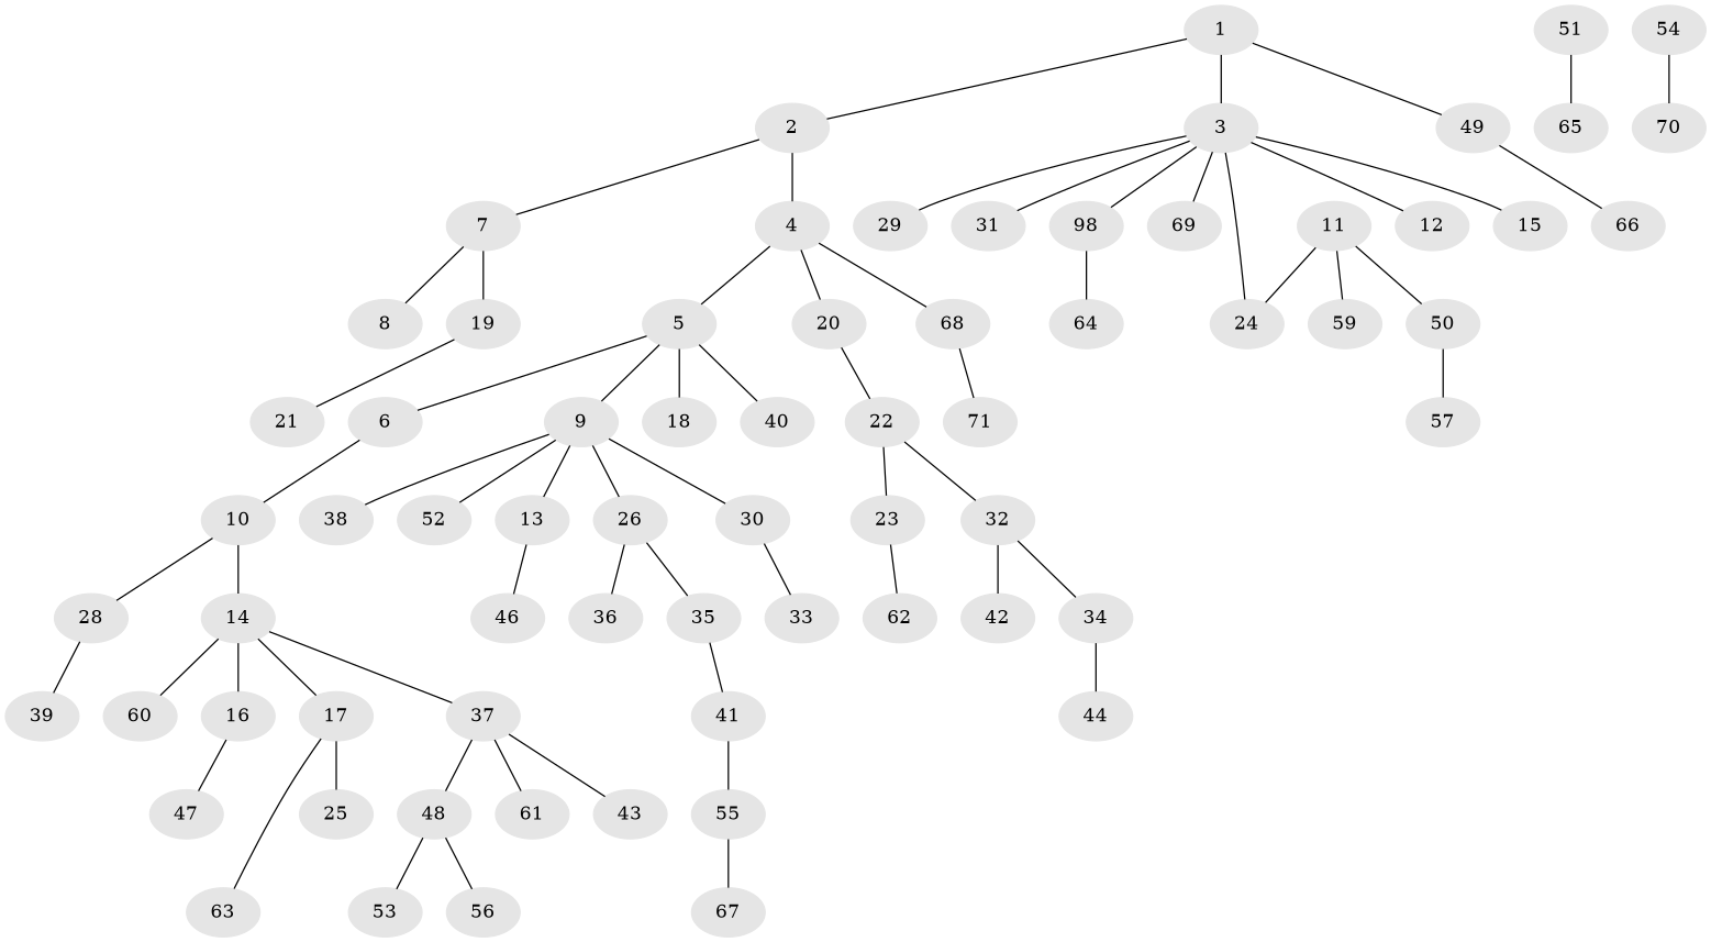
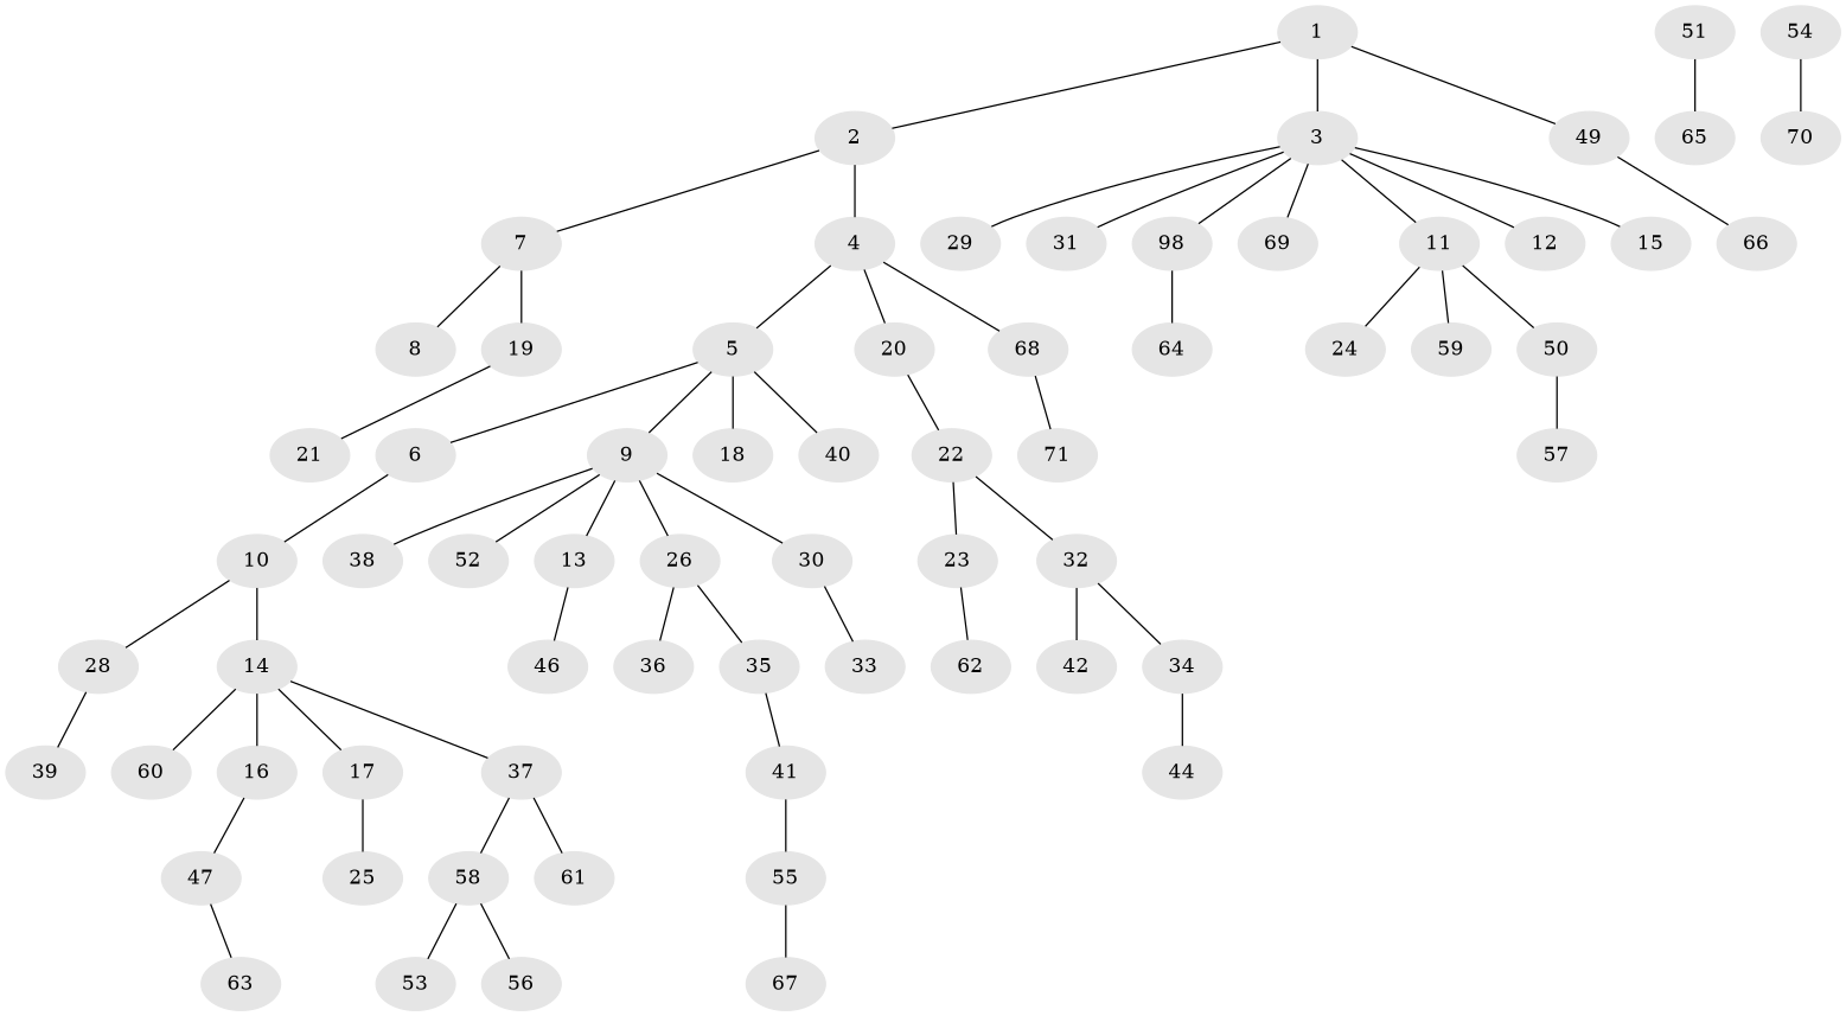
  graph {
    node [color=gray90 style=filled]
    edge [weight=1.0]
    1
    2
    3
    49
    4
    7
    11
    12
    15
    29
    31
    n12 [label=98]
    69
    66
    5
    20
    68
    8
    19
    24
    50
    59
    64
    6
    9
    18
    40
    22
    71
    10
    13
    26
    30
    38
    52
    14
    28
    21
    46
    35
    36
    33
    16
    17
    37
    60
    39
    57
    47
    25
-   43
-   48
+   48 [label=58]
    61
    63
    23
    32
    62
    34
    42
    41
    44
    55
    53
    56
    51
    65
    67
    54
    70
    1 -- 2
    1 -- 3
    1 -- 49
    2 -- 4
    2 -- 7
-   3 -- 24
+   3 -- 11
    3 -- 12
    3 -- 15
    3 -- 29
    3 -- 31
    3 -- n12
    3 -- 69
    49 -- 66
    4 -- 5
    4 -- 20
    4 -- 68
    7 -- 8
    7 -- 19
    11 -- 24
    11 -- 50
    11 -- 59
    n12 -- 64
    5 -- 6
    5 -- 9
    5 -- 18
    5 -- 40
    20 -- 22
    68 -- 71
    19 -- 21
    50 -- 57
    6 -- 10 [weight=2.0]
    9 -- 13
    9 -- 26 [weight=2.0]
    9 -- 30
    9 -- 38
    9 -- 52
    22 -- 23
    22 -- 32
    10 -- 14
    10 -- 28
    13 -- 46 [weight=2.0]
    26 -- 35
    26 -- 36
    30 -- 33
    14 -- 16
    14 -- 17
    14 -- 37
    14 -- 60
    28 -- 39
    35 -- 41
    16 -- 47
    17 -- 25 [weight=3.0]
-   37 -- 43
    37 -- 48
    37 -- 61
-   17 -- 63
+   47 -- 63
    48 -- 53
    48 -- 56
    23 -- 62
    32 -- 34
    32 -- 42 [weight=2.0]
    34 -- 44 [weight=2.0]
    41 -- 55
    55 -- 67
    51 -- 65
    54 -- 70
  }
